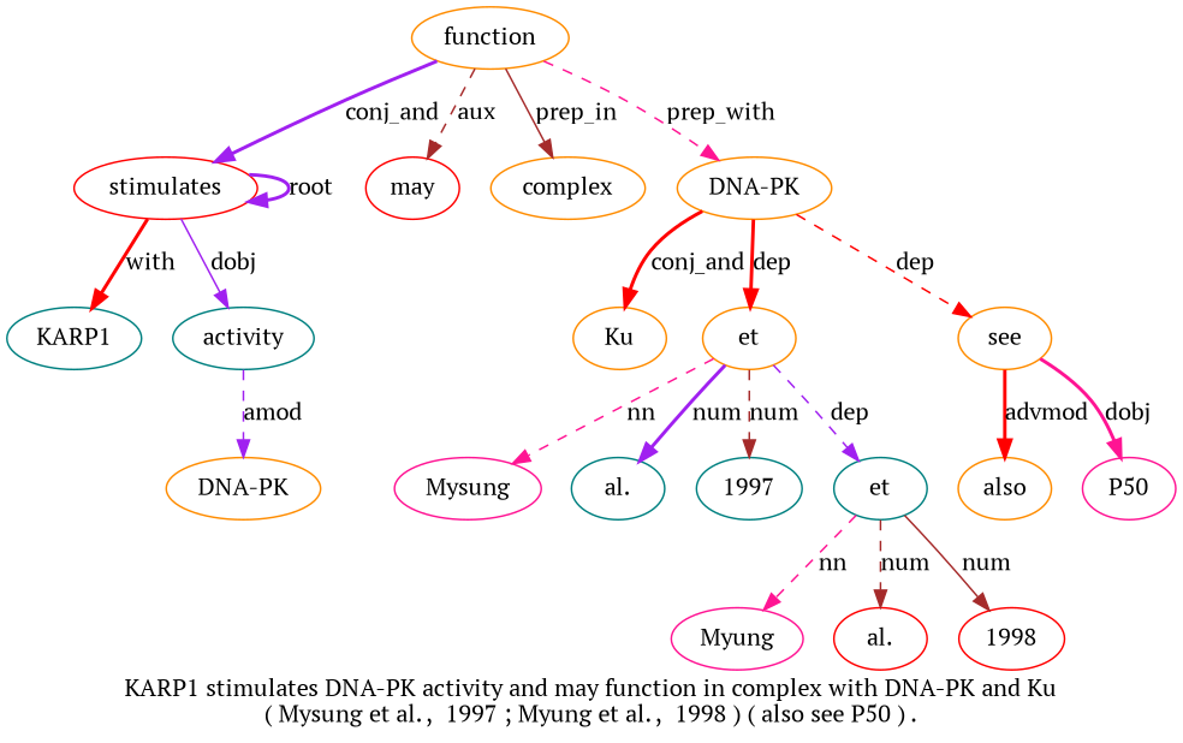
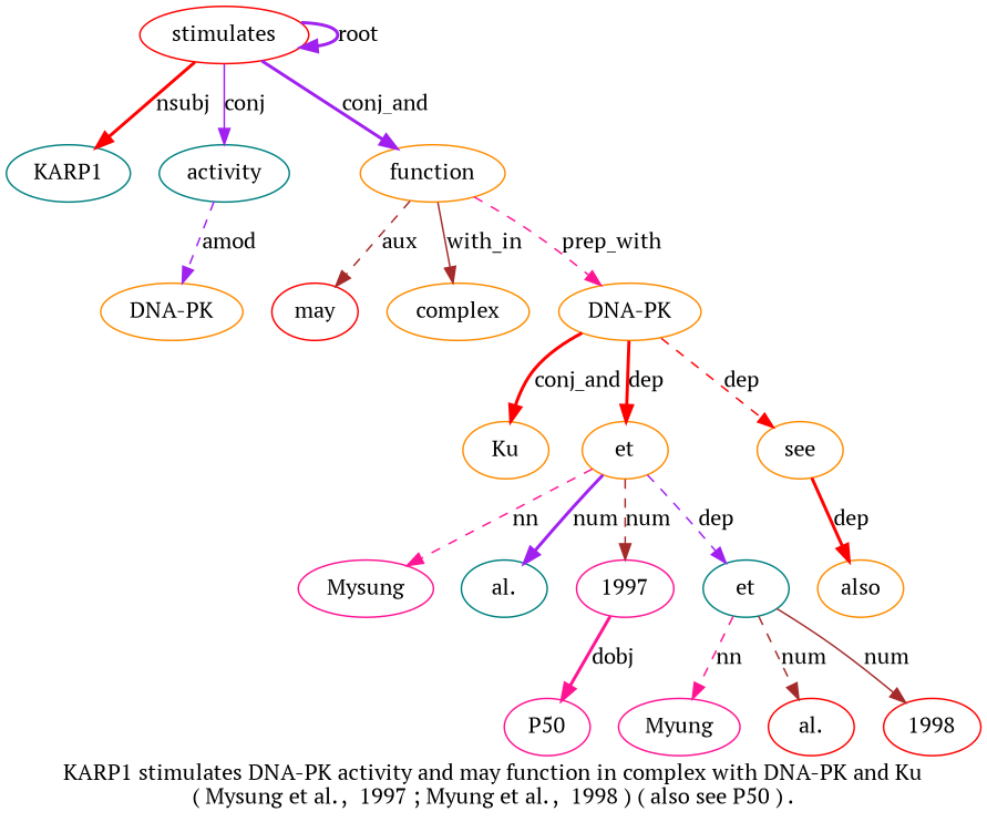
  digraph {
    fontname="PT Serif"
    label="KARP1 stimulates DNA-PK activity and may function in complex with DNA-PK and Ku\n( Mysung et al. ,  1997 ; Myung et al. ,  1998 ) ( also see P50 ) ."
    node [color=darkorange fillcolor=white fontname="PT Serif" style=filled]
    edge [color=purple fontname="PT Serif" style=dashed]
    n1 [color=red label=stimulates]
    n2 [color=teal label=KARP1]
    n3 [color=teal label=activity]
    n4 [label=function]
    n5 [label="DNA-PK"]
    n6 [color=red label=may]
    n7 [label=complex]
    n8 [label="DNA-PK"]
    n9 [label=Ku]
    n10 [label=et]
    n11 [label=see]
    n12 [color=deeppink label=Mysung]
    n13 [color=teal label="al."]
-   n14 [color=teal label=1997]
+   n14 [color=deeppink label=1997]
    n15 [color=teal label=et]
    n16 [label=also]
    n17 [color=deeppink label=P50]
    n18 [color=deeppink label=Myung]
    n19 [color=red label="al."]
    n20 [color=red label=1998]
    n1 -> n1 [label=root style=bold]
-   n1 -> n2 [color=red label=with style=bold]
-   n1 -> n3 [label=dobj style=solid]
-   n4 -> n1 [label=conj_and style=bold]
+   n1 -> n2 [color=red label=nsubj style=bold]
+   n1 -> n3 [label=conj style=solid]
+   n1 -> n4 [label=conj_and style=bold]
    n3 -> n5 [label=amod]
    n4 -> n6 [color=brown label=aux]
-   n4 -> n7 [color=brown label=prep_in style=solid]
+   n4 -> n7 [color=brown label=with_in style=solid]
    n4 -> n8 [color=deeppink label=prep_with]
    n8 -> n9 [color=red label=conj_and style=bold]
    n8 -> n10 [color=red label=dep style=bold]
    n8 -> n11 [color=red label=dep]
    n10 -> n12 [color=deeppink label=nn]
    n10 -> n13 [label=num style=bold]
    n10 -> n14 [color=brown label=num]
    n10 -> n15 [label=dep]
-   n11 -> n16 [color=red label=advmod style=bold]
-   n11 -> n17 [color=deeppink label=dobj style=bold]
+   n11 -> n16 [color=red label=dep style=bold]
+   n14 -> n17 [color=deeppink label=dobj style=bold]
    n15 -> n18 [color=deeppink label=nn]
    n15 -> n19 [color=brown label=num]
    n15 -> n20 [color=brown label=num style=solid]
  }
